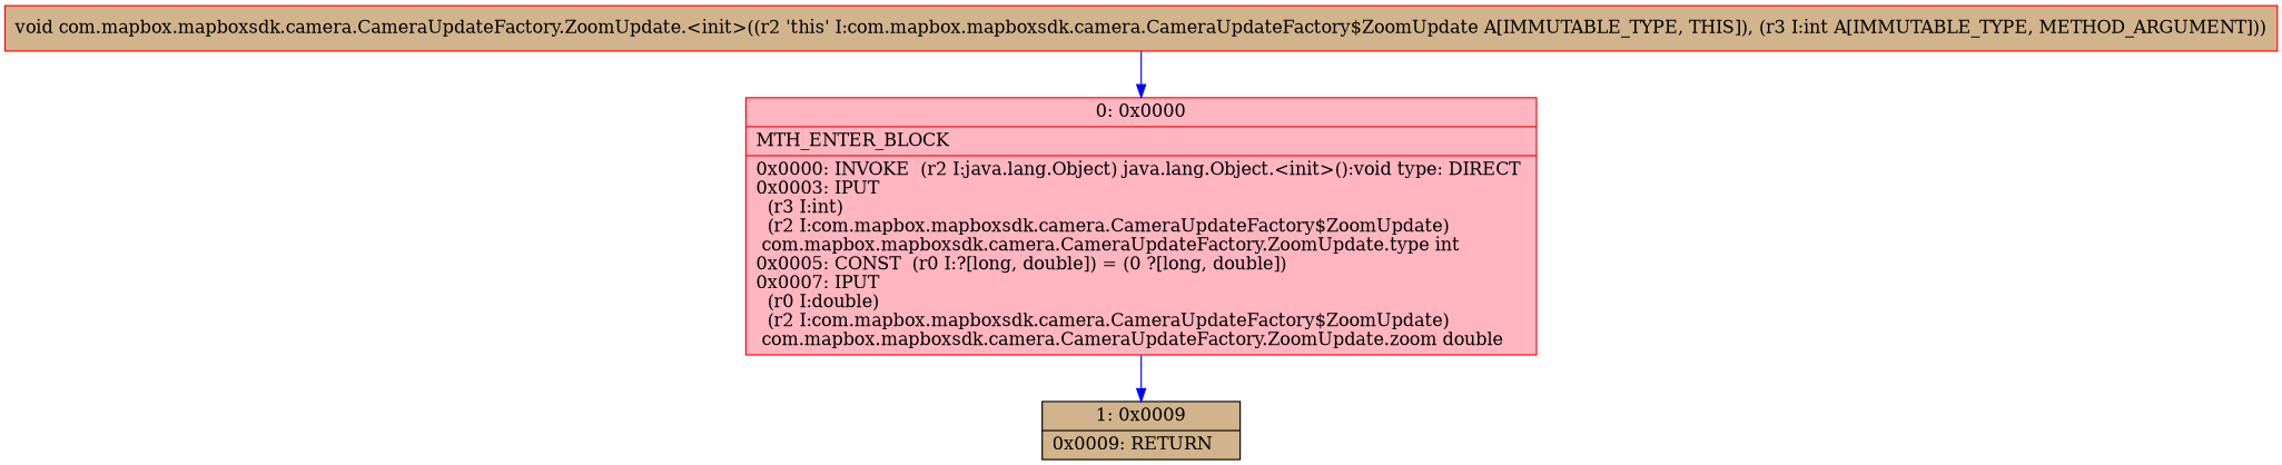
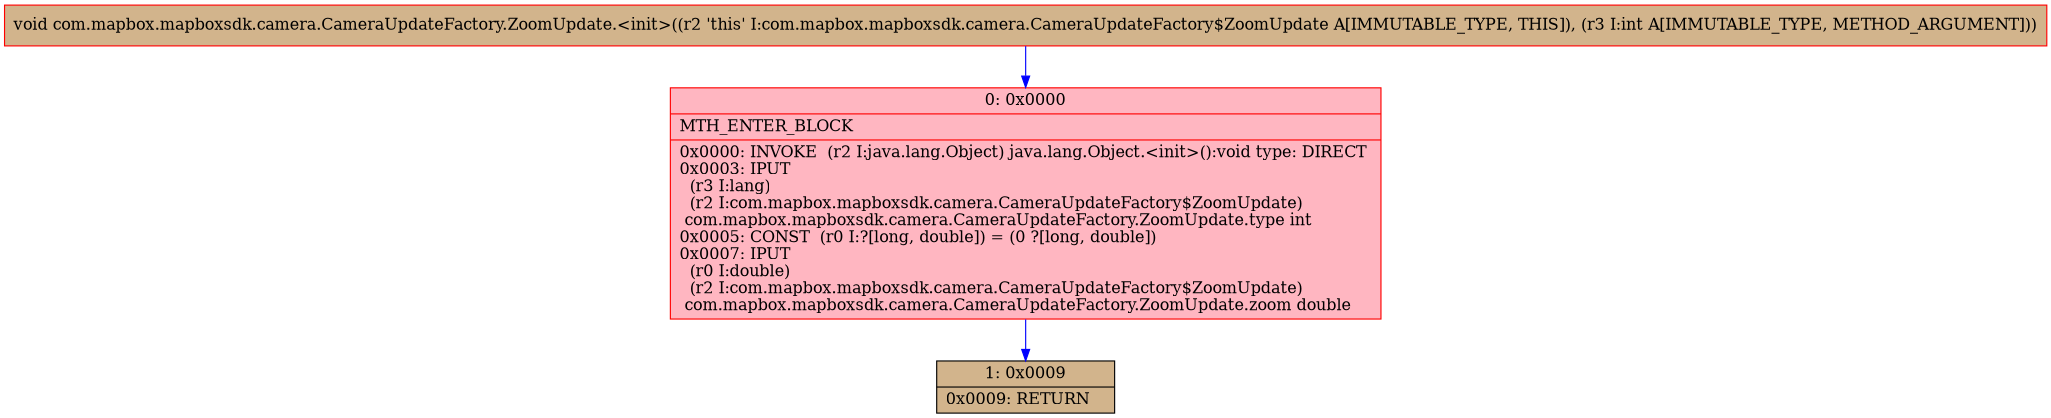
  digraph {
    node [shape=record style=filled fillcolor=tan color=red]
    edge [color=blue]
-   n1 [label="{0\:\ 0x0000|MTH_ENTER_BLOCK\l|0x0000: INVOKE  (r2 I:java.lang.Object) java.lang.Object.\<init\>():void type: DIRECT \l0x0003: IPUT  \l  (r3 I:int)\l  (r2 I:com.mapbox.mapboxsdk.camera.CameraUpdateFactory$ZoomUpdate)\l com.mapbox.mapboxsdk.camera.CameraUpdateFactory.ZoomUpdate.type int \l0x0005: CONST  (r0 I:?[long, double]) = (0 ?[long, double]) \l0x0007: IPUT  \l  (r0 I:double)\l  (r2 I:com.mapbox.mapboxsdk.camera.CameraUpdateFactory$ZoomUpdate)\l com.mapbox.mapboxsdk.camera.CameraUpdateFactory.ZoomUpdate.zoom double \l}" fillcolor=lightpink]
+   n1 [label="{0\:\ 0x0000|MTH_ENTER_BLOCK\l|0x0000: INVOKE  (r2 I:java.lang.Object) java.lang.Object.\<init\>():void type: DIRECT \l0x0003: IPUT  \l  (r3 I:lang)\l  (r2 I:com.mapbox.mapboxsdk.camera.CameraUpdateFactory$ZoomUpdate)\l com.mapbox.mapboxsdk.camera.CameraUpdateFactory.ZoomUpdate.type int \l0x0005: CONST  (r0 I:?[long, double]) = (0 ?[long, double]) \l0x0007: IPUT  \l  (r0 I:double)\l  (r2 I:com.mapbox.mapboxsdk.camera.CameraUpdateFactory$ZoomUpdate)\l com.mapbox.mapboxsdk.camera.CameraUpdateFactory.ZoomUpdate.zoom double \l}" fillcolor=lightpink]
    n2 [label="{1\:\ 0x0009|0x0009: RETURN   \l}" color=black]
    n3 [label="{void com.mapbox.mapboxsdk.camera.CameraUpdateFactory.ZoomUpdate.\<init\>((r2 'this' I:com.mapbox.mapboxsdk.camera.CameraUpdateFactory$ZoomUpdate A[IMMUTABLE_TYPE, THIS]), (r3 I:int A[IMMUTABLE_TYPE, METHOD_ARGUMENT])) }"]
    n1 -> n2
    n3 -> n1
  }
